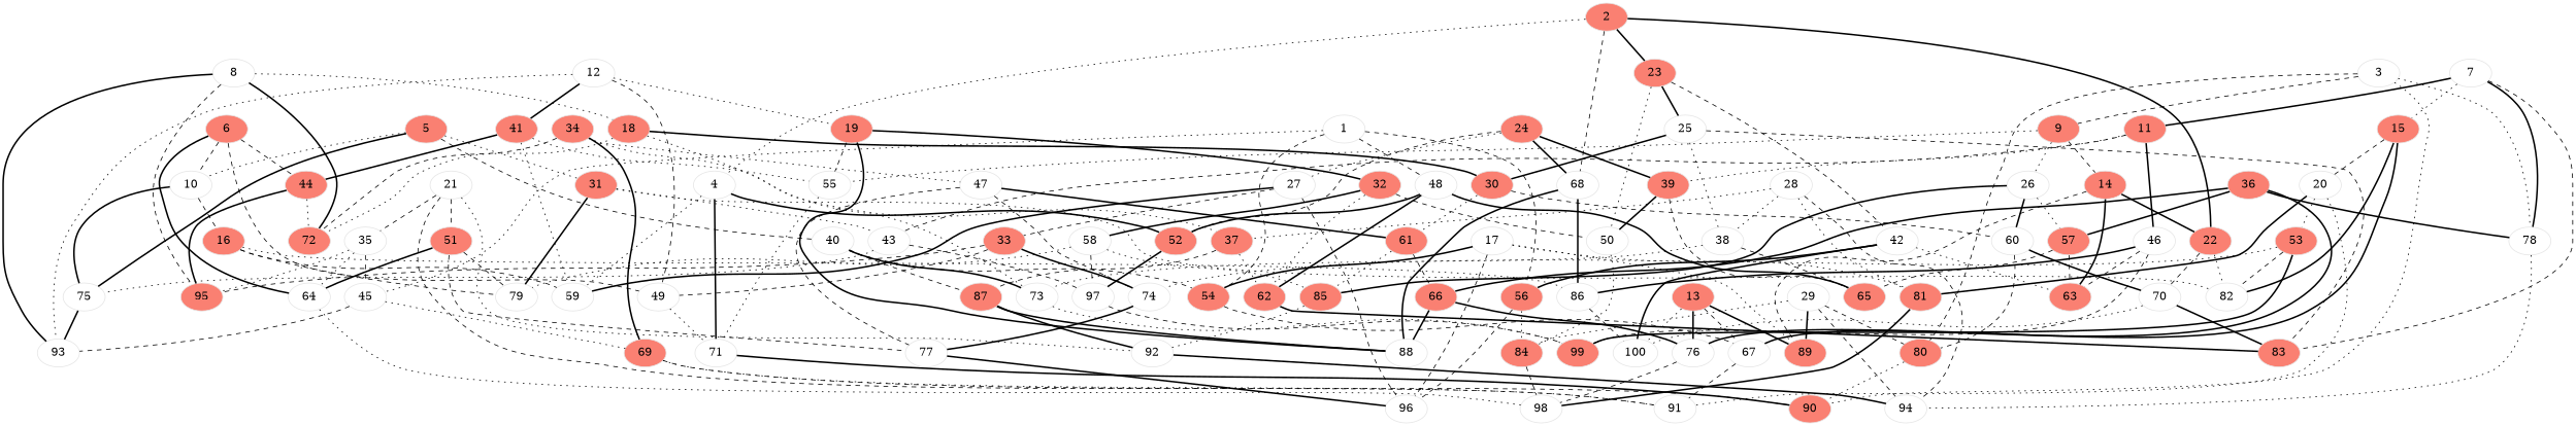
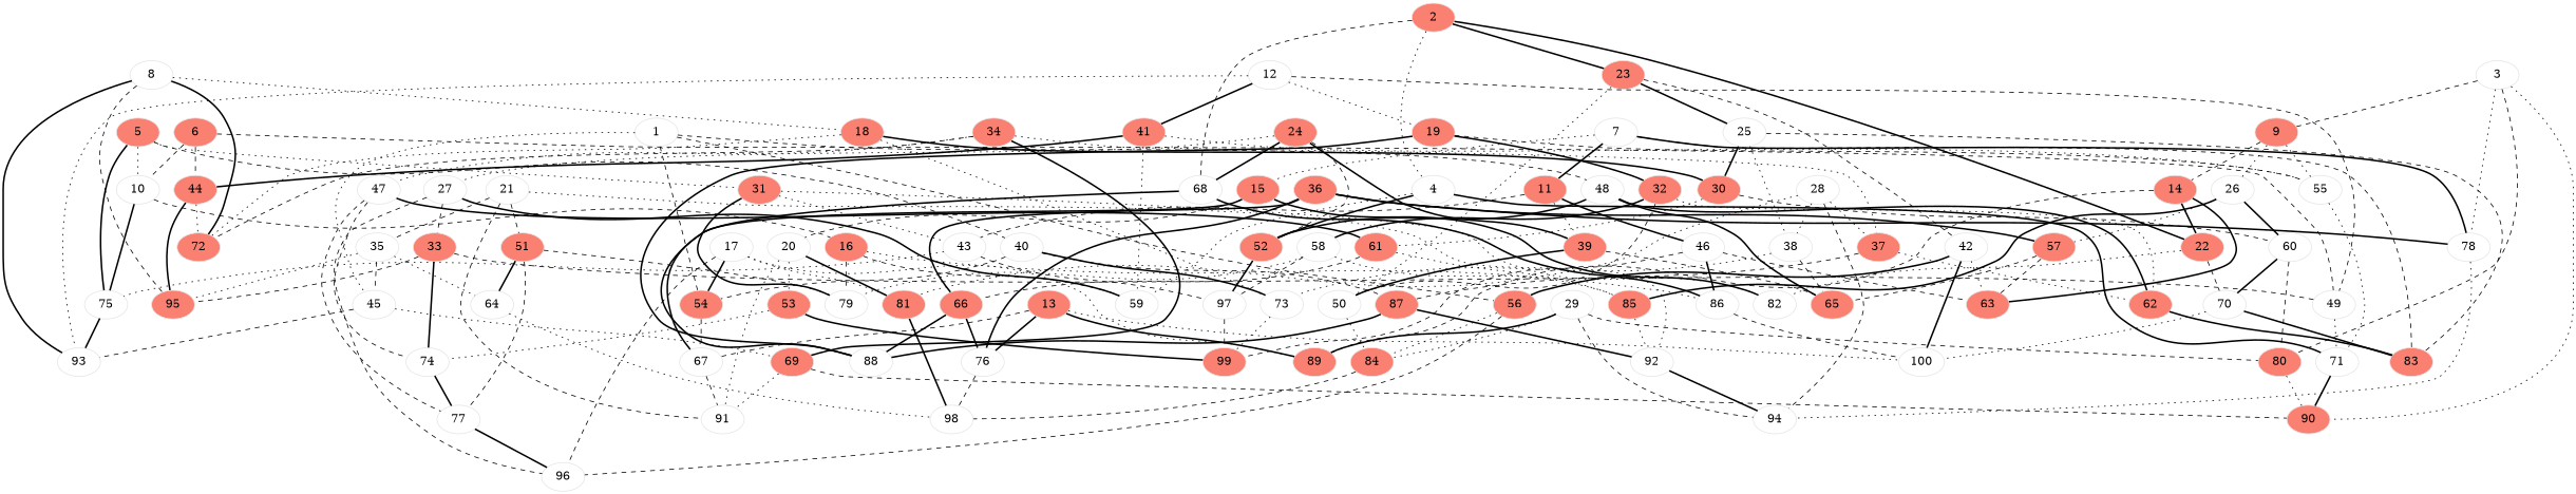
  graph {
    node [color=gray90 fillcolor=white style=filled]
    edge [style=bold]
    1
    45
    48
    54 [fillcolor=salmon]
    56 [fillcolor=salmon]
    93
    69 [fillcolor=salmon]
    52 [fillcolor=salmon]
    62 [fillcolor=salmon]
    65 [fillcolor=salmon]
    67
    96
    84 [fillcolor=salmon]
    2 [fillcolor=salmon]
    4
    22 [fillcolor=salmon]
    23 [fillcolor=salmon]
    68
    59
    71
    82
    70
    25
    42
    50
    86
    88
    9 [fillcolor=salmon]
    3
    78
    80 [fillcolor=salmon]
    90 [fillcolor=salmon]
    14 [fillcolor=salmon]
    26
    55
    94
    97
    5 [fillcolor=salmon]
    10
    31 [fillcolor=salmon]
    40
    75
    16 [fillcolor=salmon]
    43
    79
    73
    87 [fillcolor=salmon]
    6 [fillcolor=salmon]
    44 [fillcolor=salmon]
    49
    64
    72 [fillcolor=salmon]
    95 [fillcolor=salmon]
    98
    7
    11 [fillcolor=salmon]
    15 [fillcolor=salmon]
    83 [fillcolor=salmon]
    39 [fillcolor=salmon]
    46
    20
    18 [fillcolor=salmon]
    8
    30 [fillcolor=salmon]
    89 [fillcolor=salmon]
    63 [fillcolor=salmon]
    57 [fillcolor=salmon]
    60
    85 [fillcolor=salmon]
    99 [fillcolor=salmon]
    12
    19 [fillcolor=salmon]
    41 [fillcolor=salmon]
    32 [fillcolor=salmon]
    13 [fillcolor=salmon]
    76
    100
    91
    81 [fillcolor=salmon]
    53 [fillcolor=salmon]
    17
    61 [fillcolor=salmon]
    58
    74
    21
    35
    51 [fillcolor=salmon]
    92
    77
    38
    24 [fillcolor=salmon]
    27
    33 [fillcolor=salmon]
    28
    37 [fillcolor=salmon]
    29
    66 [fillcolor=salmon]
    34 [fillcolor=salmon]
    47
    36 [fillcolor=salmon]
    1 -- 45 [style=dotted]
    1 -- 48 [style=dashed]
    1 -- 54 [style=dashed]
    1 -- 56 [style=dashed]
    45 -- 93 [style=dashed]
    45 -- 69 [style=dotted]
    48 -- 52
    48 -- 62
    48 -- 65
    54 -- 67 [style=dashed]
    56 -- 96 [style=dashed]
    56 -- 84 [style=dotted]
    69 -- 90 [style=dashed]
    69 -- 91 [style=dotted]
    52 -- 97
    62 -- 83
    67 -- 91 [style=dashed]
    84 -- 98 [style=dashed]
    2 -- 4 [style=dotted]
    2 -- 22
    2 -- 23
    2 -- 68 [style=dashed]
    4 -- 52
    4 -- 59 [style=dotted]
    4 -- 71
    22 -- 82 [style=dotted]
    22 -- 70 [style=dashed]
    23 -- 25
    23 -- 42 [style=dashed]
    23 -- 50 [style=dotted]
    68 -- 86
    68 -- 88
    71 -- 90
    70 -- 83
    70 -- 100 [style=dotted]
    25 -- 83 [style=dashed]
    25 -- 30
    25 -- 38 [style=dotted]
    42 -- 56
    42 -- 63 [style=dotted]
    42 -- 100
    50 -- 84 [style=dotted]
    86 -- 100 [style=dashed]
    9 -- 14 [style=dashed]
    9 -- 26 [style=dotted]
    9 -- 55 [style=dotted]
    3 -- 9 [style=dashed]
    3 -- 78 [style=dotted]
    3 -- 80 [style=dashed]
    3 -- 90 [style=dotted]
    78 -- 94 [style=dotted]
    80 -- 90 [style=dotted]
    14 -- 22
    14 -- 89 [style=dashed]
    14 -- 63
    26 -- 57 [style=dotted]
    26 -- 60
    26 -- 85
    55 -- 71 [style=dotted]
    97 -- 99 [style=dashed]
    5 -- 10 [style=dotted]
    5 -- 31 [style=dotted]
    5 -- 40 [style=dashed]
    5 -- 75
    10 -- 75
    10 -- 16 [style=dashed]
    31 -- 82 [style=dotted]
    31 -- 43 [style=dotted]
    31 -- 79
    40 -- 54 [style=dashed]
    40 -- 73
    40 -- 87 [style=dashed]
    75 -- 93
    16 -- 59 [style=dashed]
    16 -- 86 [style=dotted]
    16 -- 79 [style=dashed]
    43 -- 97 [style=dashed]
    43 -- 75 [style=dotted]
    73 -- 99 [style=dotted]
    87 -- 88
    87 -- 92
    6 -- 10 [style=dashed]
    6 -- 44 [style=dashed]
    6 -- 49 [style=dashed]
-   6 -- 64
    44 -- 72 [style=dotted]
    44 -- 95
    49 -- 71 [style=dotted]
    64 -- 98 [style=dotted]
    7 -- 78
    7 -- 11
    7 -- 15 [style=dotted]
    7 -- 83 [style=dashed]
    11 -- 43 [style=dashed]
    11 -- 39 [style=dotted]
    11 -- 46
    15 -- 67
    15 -- 82
    15 -- 20 [style=dashed]
    39 -- 65 [style=dashed]
    39 -- 50
    46 -- 86
    46 -- 63 [style=dashed]
    46 -- 99 [style=dashed]
    20 -- 91 [style=dotted]
    20 -- 81
    20 -- 53 [style=dotted]
    18 -- 73 [style=dotted]
    18 -- 72 [style=dotted]
    18 -- 30
    8 -- 93
    8 -- 72
    8 -- 95 [style=dashed]
    8 -- 18 [style=dotted]
    30 -- 60 [style=dashed]
    30 -- 61 [style=dotted]
    57 -- 65 [style=dashed]
    57 -- 63 [style=dashed]
    60 -- 70
    60 -- 80 [style=dashed]
    85 -- 92 [style=dotted]
    12 -- 93 [style=dotted]
    12 -- 49 [style=dashed]
    12 -- 19 [style=dotted]
    12 -- 41
    19 -- 88
    19 -- 55 [style=dashed]
    19 -- 32
    41 -- 59 [style=dotted]
    41 -- 55 [style=dotted]
    41 -- 44
    32 -- 62 [style=dotted]
    32 -- 50 [style=dashed]
    32 -- 58
    13 -- 67 [style=dashed]
    13 -- 89
    13 -- 76
    13 -- 100 [style=dotted]
    76 -- 98 [style=dashed]
    81 -- 98
-   53 -- 82 [style=dashed]
    53 -- 99
    53 -- 74 [style=dotted]
    17 -- 54
    17 -- 96 [style=dashed]
    17 -- 89 [style=dotted]
    17 -- 81 [style=dotted]
    61 -- 85 [style=dotted]
    61 -- 66 [style=dashed]
    58 -- 97 [style=dashed]
    58 -- 79 [style=dotted]
    58 -- 85 [style=dotted]
    74 -- 77
    21 -- 91 [style=dashed]
    21 -- 35 [style=dashed]
    21 -- 51 [style=dashed]
    21 -- 92 [style=dotted]
    35 -- 45 [style=dashed]
    35 -- 64 [style=dotted]
    35 -- 95 [style=dotted]
    51 -- 79 [style=dashed]
    51 -- 64
    51 -- 77 [style=dashed]
    92 -- 94
    77 -- 96
    38 -- 65 [style=dashed]
    38 -- 73 [style=dotted]
    24 -- 52 [style=dashed]
    24 -- 68
    24 -- 39
    24 -- 27 [style=dotted]
    27 -- 96 [style=dashed]
    27 -- 59
    27 -- 33 [style=dashed]
    33 -- 49 [style=dashed]
    33 -- 95 [style=dashed]
    33 -- 74
    28 -- 94 [style=dashed]
    28 -- 81 [style=dotted]
    28 -- 38 [style=dotted]
    28 -- 37 [style=dotted]
    37 -- 62 [style=dotted]
    37 -- 87 [style=dashed]
    29 -- 84 [style=dotted]
    29 -- 80 [style=dashed]
    29 -- 94 [style=dashed]
    29 -- 89
    66 -- 88
    66 -- 76
    34 -- 69
    34 -- 72 [style=dashed]
    34 -- 37 [style=dotted]
    34 -- 47 [style=dotted]
    47 -- 61
    47 -- 74 [style=dashed]
    47 -- 77 [style=dashed]
    36 -- 78
    36 -- 57
    36 -- 76
    36 -- 66
  }
